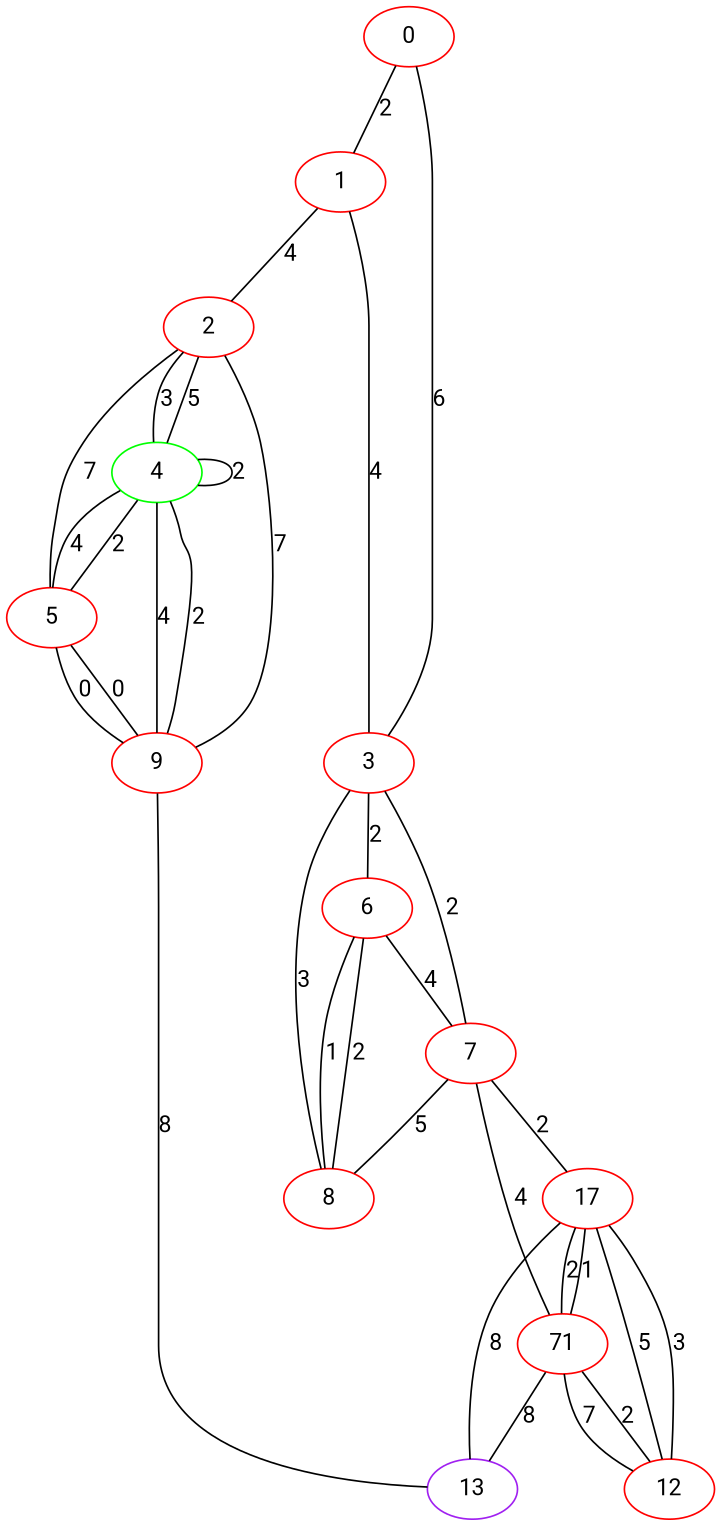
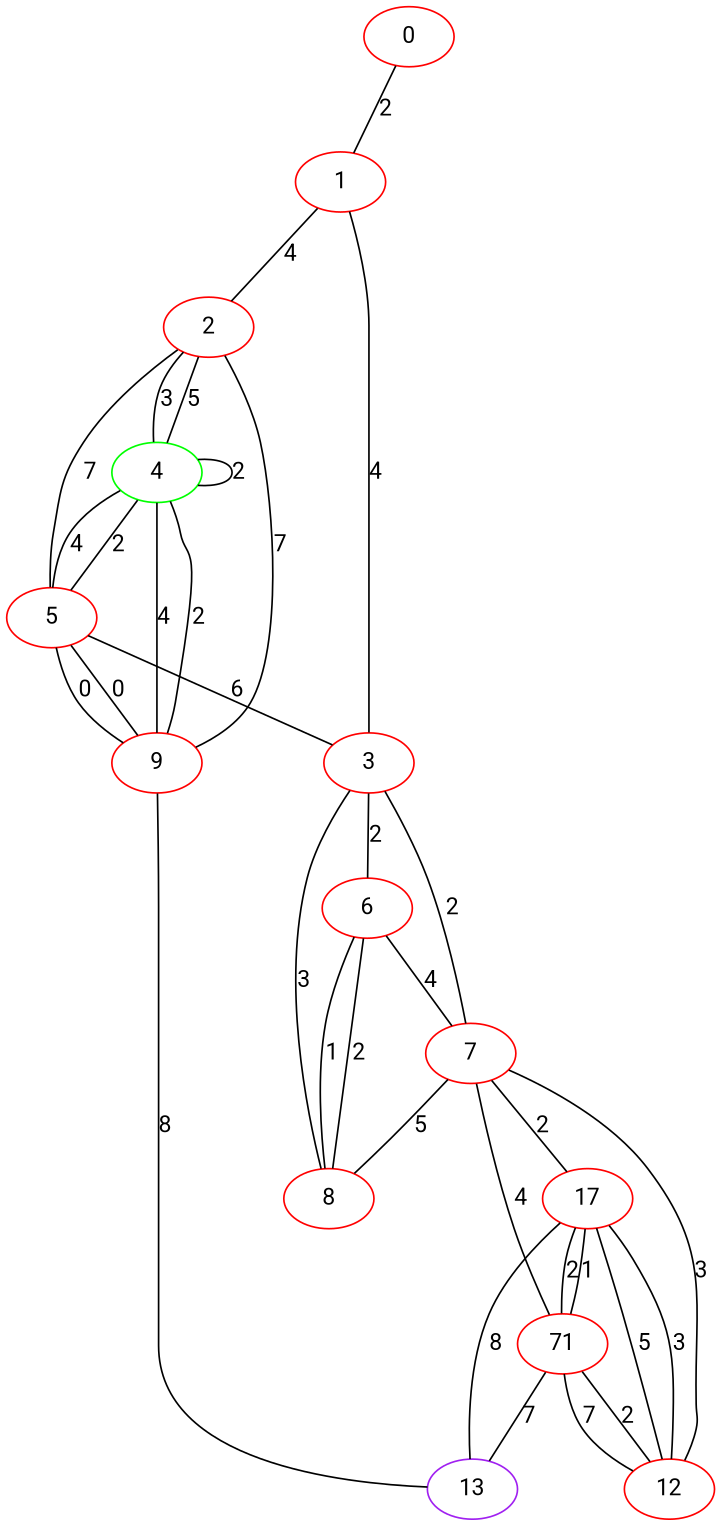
  graph {
    fontname=Roboto
    node [color=red fontname=Roboto weight=1]
    edge [fontname=Roboto]
    0
    1
    3
    2
    6
    7
    8
    4 [color=green weight=2]
    5
    9
    13 [color=purple weight=4]
    n12 [label=17]
    n13 [label=71]
    12
    0 -- 1 [label=2]
-   0 -- 3 [label=6]
+   5 -- 3 [label=6]
    1 -- 3 [label=4]
    1 -- 2 [label=4]
    3 -- 6 [label=2]
    3 -- 7 [label=2]
    3 -- 8 [label=3]
    2 -- 4 [label=3]
    2 -- 4 [label=5]
    2 -- 5 [label=7]
    2 -- 9 [label=7]
    6 -- 7 [label=4]
    6 -- 8 [label=2]
    6 -- 8 [label=1]
    7 -- 8 [label=5]
    7 -- n12 [label=2]
    7 -- n13 [label=4]
+   7 -- 12 [label=3]
    4 -- 4 [label=2]
    4 -- 5 [label=4]
    4 -- 5 [label=2]
    4 -- 9 [label=4]
    4 -- 9 [label=2]
    5 -- 9 [label=0]
    5 -- 9 [label=0]
    9 -- 13 [label=8]
    n12 -- 13 [label=8]
    n12 -- n13 [label=2]
    n12 -- n13 [label=1]
    n12 -- 12 [label=5]
    n12 -- 12 [label=3]
-   n13 -- 13 [label=8]
+   n13 -- 13 [label=7]
    n13 -- 12 [label=7]
    n13 -- 12 [label=2]
  }
